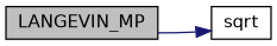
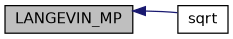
  digraph {
    rankdir=LR
    node [color=black fontname=Helvetica fontsize=12 shape=record]
    n1 [fillcolor=grey75 fontcolor=black height=0.2 label=LANGEVIN_MP style=filled width=0.4]
    n2 [height=0.2 label=sqrt width=0.4]
-   n1 -> n2 [color=midnightblue fontname=Helvetica fontsize=12 labelfontname=Helvetica labelfontsize=12 style=solid]
+   n2 -> n1 [color=midnightblue fontname=Helvetica fontsize=12 labelfontname=Helvetica labelfontsize=12 style=solid]
  }
